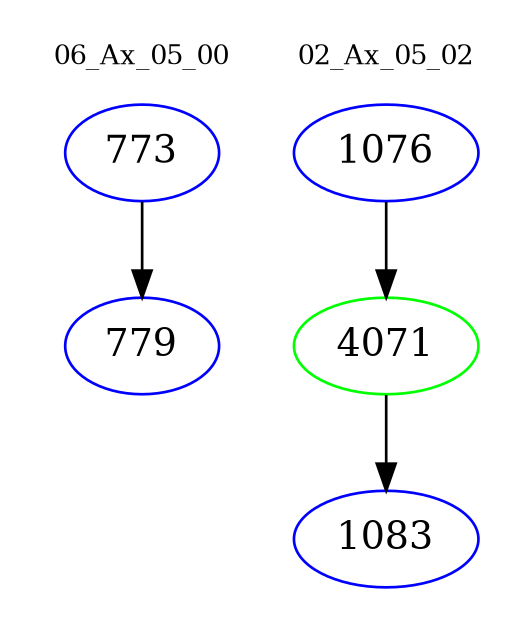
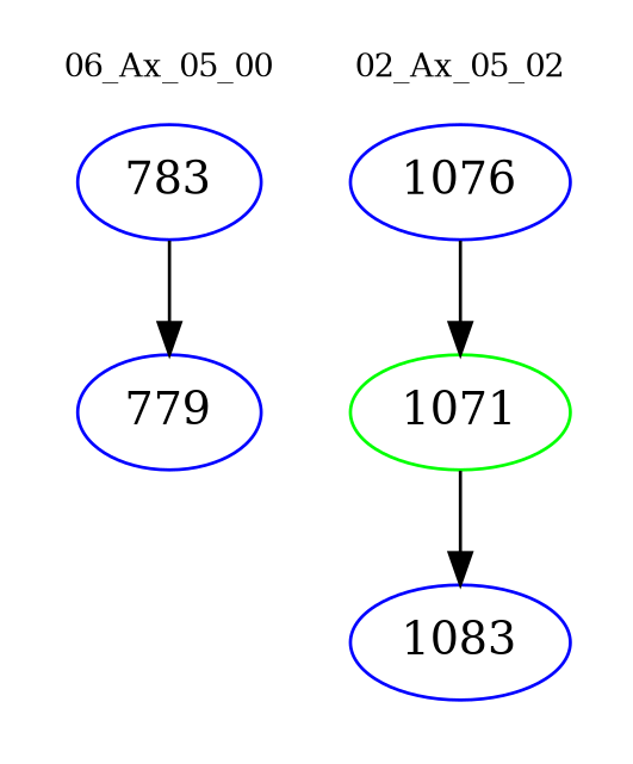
  digraph {
    node [color=blue]
    edge [color=black]
-   n1 [label=773]
+   n1 [label=783]
    n2 [label=779]
    n3 [label=1076]
-   n4 [color=green label=4071]
+   n4 [color=green label=1071]
    n5 [label=1083]
    subgraph cluster_1 {
      color=white
      fontsize=10
      label="06_Ax_05_00"
      n1
      n2
    }
    subgraph cluster_2 {
      color=white
      fontsize=10
      label="02_Ax_05_02"
      n3
      n4
      n5
    }
    n1 -> n2
    n3 -> n4
    n4 -> n5
  }
